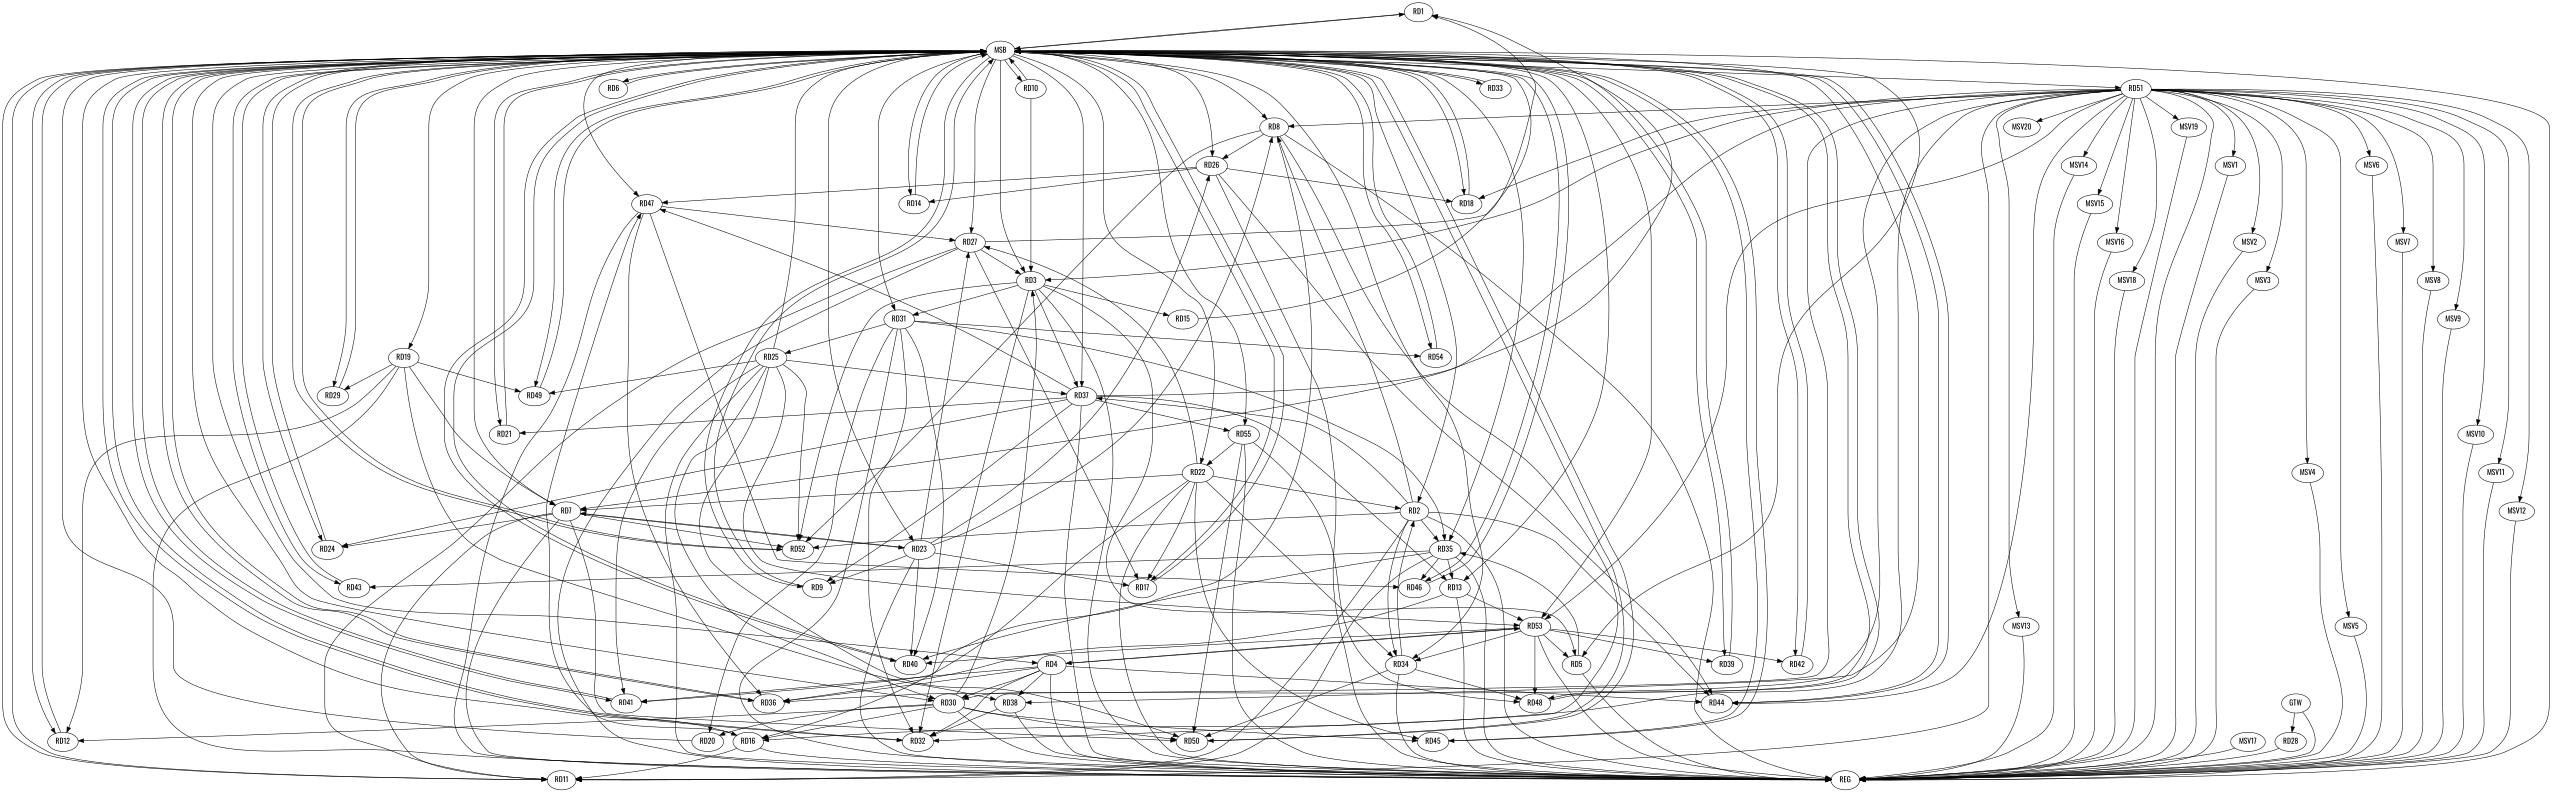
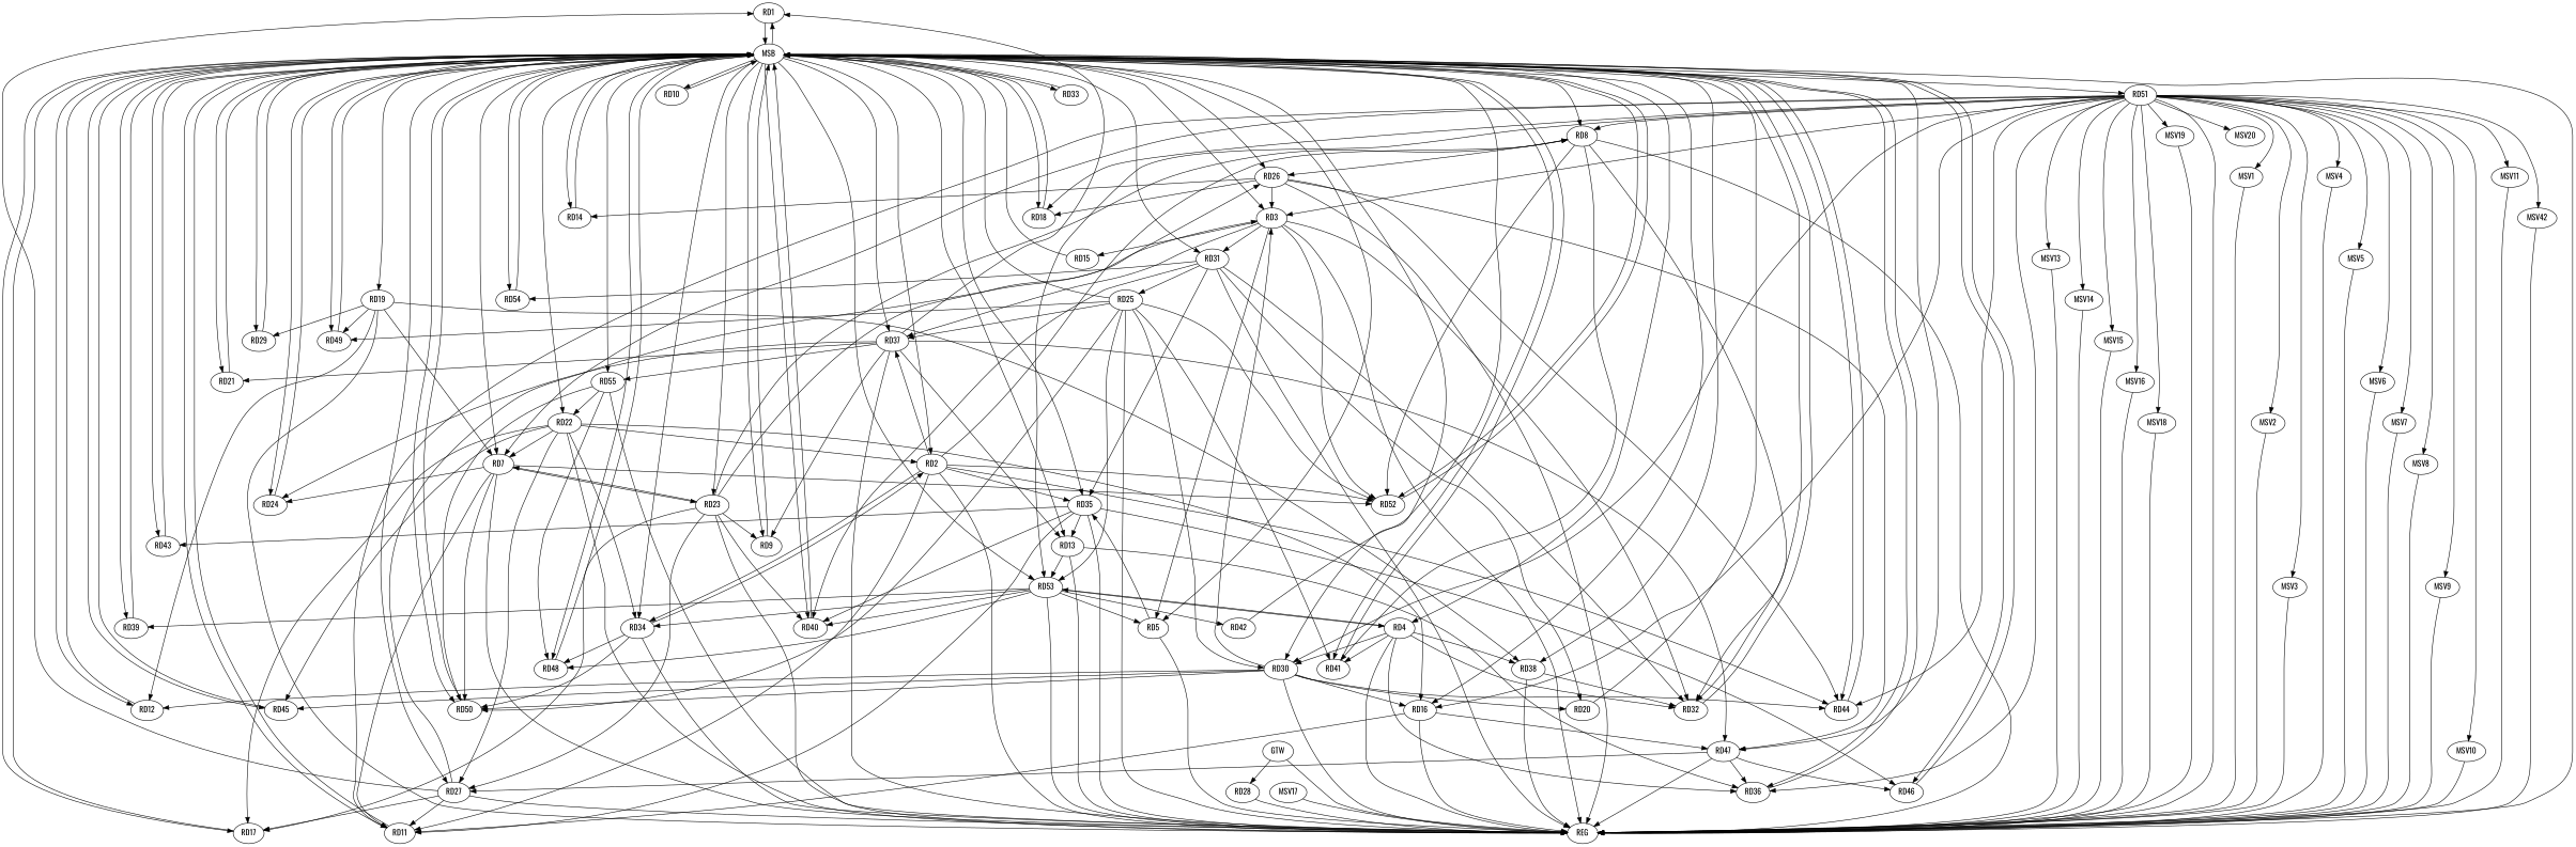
  strict digraph {
    fontname=Oswald
    node [fontname=Oswald]
    edge [fontname=Oswald]
    n1 [label=RD1]
    n2 [label=MSB]
    n3 [label=RD2]
    n4 [label=RD8]
    n5 [label=RD11]
    n6 [label=RD34]
    n7 [label=RD35]
    n8 [label=RD37]
    n9 [label=RD44]
    n10 [label=RD52]
    n11 [label=REG]
    n12 [label=RD3]
    n13 [label=RD5]
    n14 [label=RD31]
    n15 [label=RD32]
    n16 [label=RD4]
    n17 [label=RD30]
    n18 [label=RD36]
    n19 [label=RD38]
    n20 [label=RD41]
    n21 [label=RD53]
-   n22 [label=RD6]
    n23 [label=RD7]
    n24 [label=RD23]
    n25 [label=RD24]
    n26 [label=RD50]
    n27 [label=RD26]
    n28 [label=RD9]
    n29 [label=RD10]
    n30 [label=RD12]
    n31 [label=RD13]
    n32 [label=RD14]
    n33 [label=RD16]
    n34 [label=RD47]
    n35 [label=RD17]
    n36 [label=RD18]
    n37 [label=RD19]
    n38 [label=RD29]
    n39 [label=RD49]
    n40 [label=RD21]
    n41 [label=RD22]
    n42 [label=RD27]
    n43 [label=RD45]
    n44 [label=RD43]
    n45 [label=RD40]
    n46 [label=RD54]
    n47 [label=RD33]
    n48 [label=RD48]
    n49 [label=RD46]
    n50 [label=RD55]
    n51 [label=RD39]
    n52 [label=RD42]
    n53 [label=RD51]
    n54 [label=RD15]
    n55 [label=RD20]
    n56 [label=RD25]
    n57 [label=RD28]
    n58 [label=MSV1]
    n59 [label=MSV2]
    n60 [label=MSV3]
    n61 [label=MSV4]
    n62 [label=MSV5]
    n63 [label=MSV6]
    n64 [label=MSV7]
    n65 [label=MSV8]
    n66 [label=MSV9]
    n67 [label=MSV10]
    n68 [label=MSV11]
-   n69 [label=MSV12]
+   n69 [label=MSV42]
    n70 [label=MSV13]
    n71 [label=MSV14]
    n72 [label=MSV15]
    n73 [label=MSV16]
    n74 [label=MSV18]
    n75 [label=MSV19]
    n76 [label=MSV20]
    n77 [label=MSV17]
    n78 [label=GTW]
    n1 -> n2
    n2 -> n1
    n2 -> n3
    n2 -> n4
    n2 -> n5
    n2 -> n6
    n2 -> n7
    n2 -> n8
    n2 -> n9
    n2 -> n10
    n2 -> n11
    n2 -> n12
    n2 -> n13
    n2 -> n14
    n2 -> n15
    n2 -> n16
    n2 -> n17
    n2 -> n18
    n2 -> n19
    n2 -> n20
    n2 -> n21
-   n2 -> n22
    n2 -> n23
    n2 -> n24
    n2 -> n25
    n2 -> n26
    n2 -> n27
    n2 -> n28
    n2 -> n29
    n2 -> n30
    n2 -> n31
    n2 -> n32
    n2 -> n33
    n2 -> n34
    n2 -> n35
    n2 -> n36
    n2 -> n37
    n2 -> n38
    n2 -> n39
    n2 -> n40
    n2 -> n41
    n2 -> n42
    n2 -> n43
    n2 -> n44
    n2 -> n45
    n2 -> n46
    n2 -> n47
    n2 -> n48
    n2 -> n49
    n2 -> n50
    n2 -> n51
-   n2 -> n52
    n2 -> n53
    n3 -> n4
    n3 -> n5
    n3 -> n6
    n3 -> n7
    n3 -> n8
    n3 -> n9
    n3 -> n10
    n3 -> n11
    n4 -> n10
    n4 -> n11
    n4 -> n15
    n4 -> n20
    n4 -> n27
    n5 -> n2
    n6 -> n3
    n6 -> n11
    n6 -> n26
    n6 -> n48
    n7 -> n5
    n7 -> n11
    n7 -> n31
    n7 -> n44
    n7 -> n45
    n7 -> n49
    n8 -> n1
    n8 -> n11
    n8 -> n25
    n8 -> n28
    n8 -> n31
    n8 -> n34
    n8 -> n40
    n8 -> n50
    n9 -> n2
    n10 -> n2
    n12 -> n8
    n12 -> n10
    n12 -> n11
    n12 -> n13
    n12 -> n14
    n12 -> n15
    n12 -> n54
    n13 -> n7
    n13 -> n11
    n14 -> n7
    n14 -> n11
    n14 -> n15
    n14 -> n45
    n14 -> n46
    n14 -> n55
    n14 -> n56
    n15 -> n2
    n16 -> n11
    n16 -> n15
    n16 -> n17
    n16 -> n18
    n16 -> n19
    n16 -> n20
    n16 -> n21
-   n16 -> n9
+   n17 -> n9
    n17 -> n11
    n17 -> n12
    n17 -> n26
    n17 -> n30
    n17 -> n33
    n17 -> n43
    n17 -> n55
    n18 -> n2
    n19 -> n11
    n19 -> n15
    n20 -> n2
    n21 -> n6
    n21 -> n11
    n21 -> n13
    n21 -> n16
    n21 -> n45
    n21 -> n48
    n21 -> n51
    n21 -> n52
-   n22 -> n2
    n23 -> n5
    n23 -> n10
    n23 -> n11
    n23 -> n24
    n23 -> n25
    n23 -> n26
    n24 -> n4
    n24 -> n11
    n24 -> n23
    n24 -> n27
    n24 -> n28
    n24 -> n35
    n24 -> n42
    n24 -> n45
    n25 -> n2
    n26 -> n2
    n27 -> n9
    n27 -> n11
-   n29 -> n12
+   n27 -> n12
    n27 -> n32
    n27 -> n34
    n27 -> n36
    n28 -> n2
    n29 -> n2
    n30 -> n2
    n31 -> n11
    n31 -> n18
    n31 -> n21
    n32 -> n2
    n33 -> n5
    n33 -> n11
    n33 -> n34
    n34 -> n11
    n34 -> n18
    n34 -> n42
    n34 -> n49
    n35 -> n2
    n36 -> n2
    n37 -> n11
    n37 -> n19
    n37 -> n23
    n37 -> n30
    n37 -> n38
    n37 -> n39
    n38 -> n2
    n39 -> n2
    n40 -> n2
    n41 -> n3
    n41 -> n6
    n41 -> n11
    n41 -> n23
    n41 -> n33
    n41 -> n35
    n41 -> n42
    n41 -> n43
    n42 -> n1
    n42 -> n5
    n42 -> n11
    n42 -> n12
    n42 -> n35
    n43 -> n2
    n44 -> n2
    n45 -> n2
    n46 -> n2
    n47 -> n2
    n48 -> n2
    n49 -> n2
    n50 -> n11
    n50 -> n26
    n50 -> n41
    n50 -> n48
    n51 -> n2
    n52 -> n2
    n53 -> n4
    n53 -> n5
    n53 -> n9
    n53 -> n11
    n53 -> n12
    n53 -> n17
    n53 -> n18
    n53 -> n21
    n53 -> n23
    n53 -> n33
    n53 -> n36
    n53 -> n58
    n53 -> n59
    n53 -> n60
    n53 -> n61
    n53 -> n62
    n53 -> n63
    n53 -> n64
    n53 -> n65
    n53 -> n66
    n53 -> n67
    n53 -> n68
    n53 -> n69
    n53 -> n70
    n53 -> n71
    n53 -> n72
    n53 -> n73
    n53 -> n74
    n53 -> n75
    n53 -> n76
    n54 -> n2
    n55 -> n2
    n56 -> n2
    n56 -> n8
    n56 -> n10
    n56 -> n11
    n56 -> n17
    n56 -> n20
    n56 -> n21
    n56 -> n26
    n56 -> n39
    n57 -> n11
    n58 -> n11
    n59 -> n11
    n60 -> n11
    n61 -> n11
    n62 -> n11
    n63 -> n11
    n64 -> n11
    n65 -> n11
    n66 -> n11
    n67 -> n11
    n68 -> n11
    n69 -> n11
    n70 -> n11
    n71 -> n11
    n72 -> n11
    n73 -> n11
    n74 -> n11
    n75 -> n11
    n77 -> n11
    n78 -> n11
    n78 -> n57
  }
